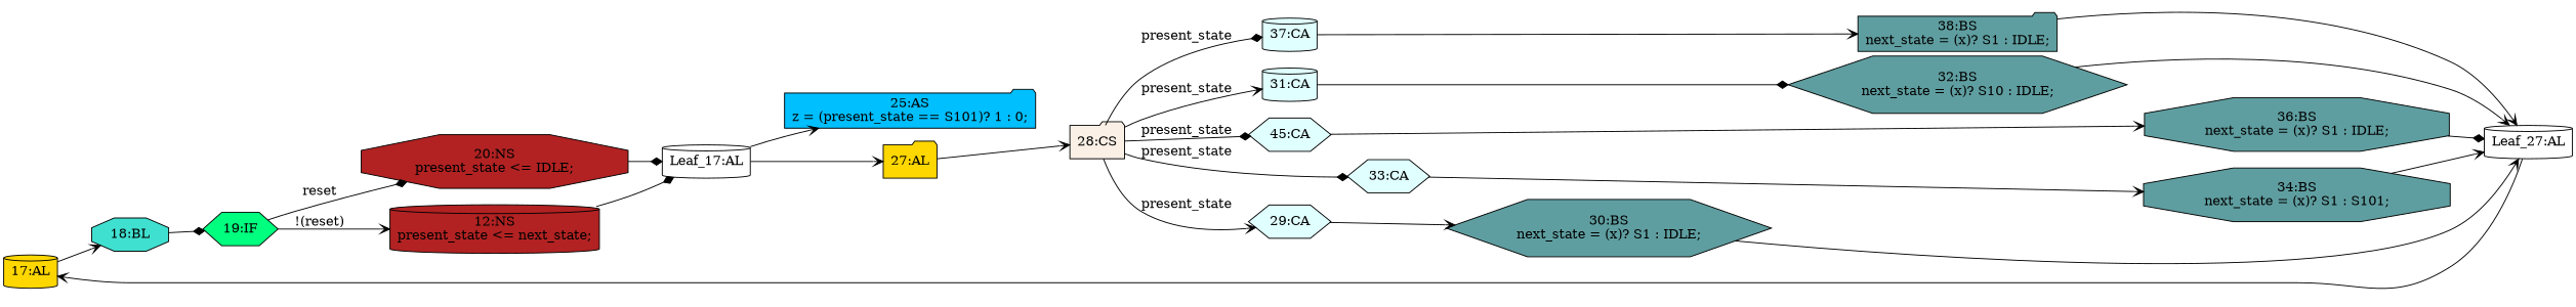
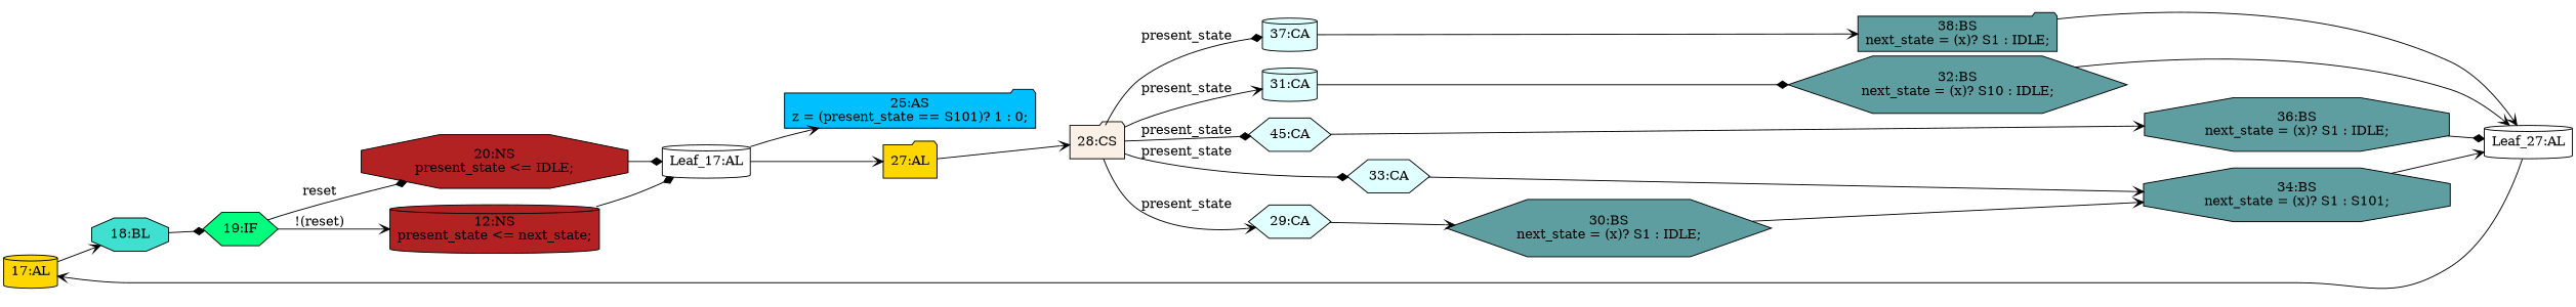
  strict digraph {
    rankdir=LR
    node [fillcolor=cadetblue shape=cylinder statements="[]" style=filled typ=BlockingSubstitution]
    edge [arrowhead=vee cond="[]" lineno=None]
    n1 [ast="<pyverilog.vparser.ast.Always object at 0x7f344e924e10>" clk_sens=True fillcolor=gold label="17:AL" sens="['clk']" typ=Always use_var="['reset', 'next_state']"]
    n2 [ast="<pyverilog.vparser.ast.Block object at 0x7f344e924210>" fillcolor=turquoise label="18:BL" shape=octagon typ=Block]
    n3 [ast="<pyverilog.vparser.ast.IfStatement object at 0x7f344e932150>" fillcolor=springgreen label="19:IF" shape=hexagon typ=IfStatement]
    n4 [ast="<pyverilog.vparser.ast.NonblockingSubstitution object at 0x7f344e8cecd0>" fillcolor=firebrick label="20:NS\npresent_state <= IDLE;" shape=octagon statements="[<pyverilog.vparser.ast.NonblockingSubstitution object at 0x7f344e8cecd0>]" typ=NonblockingSubstitution]
    n5 [ast="<pyverilog.vparser.ast.NonblockingSubstitution object at 0x7f344e932650>" fillcolor=firebrick label="12:NS\npresent_state <= next_state;" statements="[<pyverilog.vparser.ast.NonblockingSubstitution object at 0x7f344e932650>]" typ=NonblockingSubstitution]
    n6 [ast="<pyverilog.vparser.ast.BlockingSubstitution object at 0x7f344e598d10>" label="34:BS\nnext_state = (x)? S1 : S101;" shape=octagon statements="[<pyverilog.vparser.ast.BlockingSubstitution object at 0x7f344e598d10>]"]
    n7 [def_var="['next_state']" label="Leaf_27:AL" fillcolor="" statements="" style="" typ=""]
    n8 [ast="<pyverilog.vparser.ast.Case object at 0x7f344e9aa1d0>" fillcolor=lightcyan label="31:CA" typ=Case]
    n9 [ast="<pyverilog.vparser.ast.BlockingSubstitution object at 0x7f344e9aad90>" label="32:BS\nnext_state = (x)? S10 : IDLE;" shape=hexagon statements="[<pyverilog.vparser.ast.BlockingSubstitution object at 0x7f344e9aad90>]"]
    n10 [def_var="['present_state']" label="Leaf_17:AL" fillcolor="" statements="" style="" typ=""]
    n11 [ast="<pyverilog.vparser.ast.Always object at 0x7f344e927150>" clk_sens=False fillcolor=gold label="27:AL" sens="['x', 'IDLE', 'S101']" shape=folder typ=Always use_var="['x', 'IDLE', 'S101', 'present_state']"]
    n12 [ast="<pyverilog.vparser.ast.Assign object at 0x7f344e927e90>" def_var="['z']" fillcolor=deepskyblue label="25:AS\nz = (present_state == S101)? 1 : 0;" shape=folder typ=Assign use_var="['present_state']"]
    n13 [ast="<pyverilog.vparser.ast.BlockingSubstitution object at 0x7f344e598390>" label="38:BS\nnext_state = (x)? S1 : IDLE;" shape=folder statements="[<pyverilog.vparser.ast.BlockingSubstitution object at 0x7f344e598390>]"]
    n14 [ast="<pyverilog.vparser.ast.CaseStatement object at 0x7f344e598290>" fillcolor=linen label="28:CS" shape=folder typ=CaseStatement]
    n15 [ast="<pyverilog.vparser.ast.BlockingSubstitution object at 0x7f3452a85d10>" label="30:BS\nnext_state = (x)? S1 : IDLE;" shape=hexagon statements="[<pyverilog.vparser.ast.BlockingSubstitution object at 0x7f3452a85d10>]"]
    n16 [ast="<pyverilog.vparser.ast.Case object at 0x7f344e946550>" fillcolor=lightcyan label="33:CA" shape=hexagon typ=Case]
    n17 [ast="<pyverilog.vparser.ast.Case object at 0x7f344e598610>" fillcolor=lightcyan label="45:CA" shape=hexagon typ=Case]
    n18 [ast="<pyverilog.vparser.ast.Case object at 0x7f344e927950>" fillcolor=lightcyan label="29:CA" shape=hexagon typ=Case]
    n19 [ast="<pyverilog.vparser.ast.Case object at 0x7f344e598b50>" fillcolor=lightcyan label="37:CA" typ=Case]
    n20 [ast="<pyverilog.vparser.ast.BlockingSubstitution object at 0x7f344e598d90>" label="36:BS\nnext_state = (x)? S1 : IDLE;" shape=octagon statements="[<pyverilog.vparser.ast.BlockingSubstitution object at 0x7f344e598d90>]"]
    n1 -> n2
    n2 -> n3 [arrowhead=diamond]
    n3 -> n4 [arrowhead=diamond cond="['reset']" label=reset lineno=19]
    n3 -> n5 [cond="['reset']" label="!(reset)" lineno=19]
    n4 -> n10 [arrowhead=diamond]
    n5 -> n10 [arrowhead=diamond]
    n6 -> n7
    n7 -> n1 [cond="" lineno=""]
    n8 -> n9 [arrowhead=diamond]
    n9 -> n7
    n10 -> n11 [cond="" lineno=""]
    n10 -> n12 [cond="" lineno=""]
    n11 -> n14
    n13 -> n7
    n14 -> n8 [cond="['present_state']" label=present_state lineno=28]
    n14 -> n16 [arrowhead=diamond cond="['present_state']" label=present_state lineno=28]
    n14 -> n17 [arrowhead=diamond cond="['present_state']" label=present_state lineno=28]
    n14 -> n18 [cond="['present_state']" label=present_state lineno=28]
    n14 -> n19 [arrowhead=diamond cond="['present_state']" label=present_state lineno=28]
-   n15 -> n7
+   n15 -> n6
    n16 -> n6
    n17 -> n20
    n18 -> n15
    n19 -> n13
    n20 -> n7 [arrowhead=diamond]
  }
